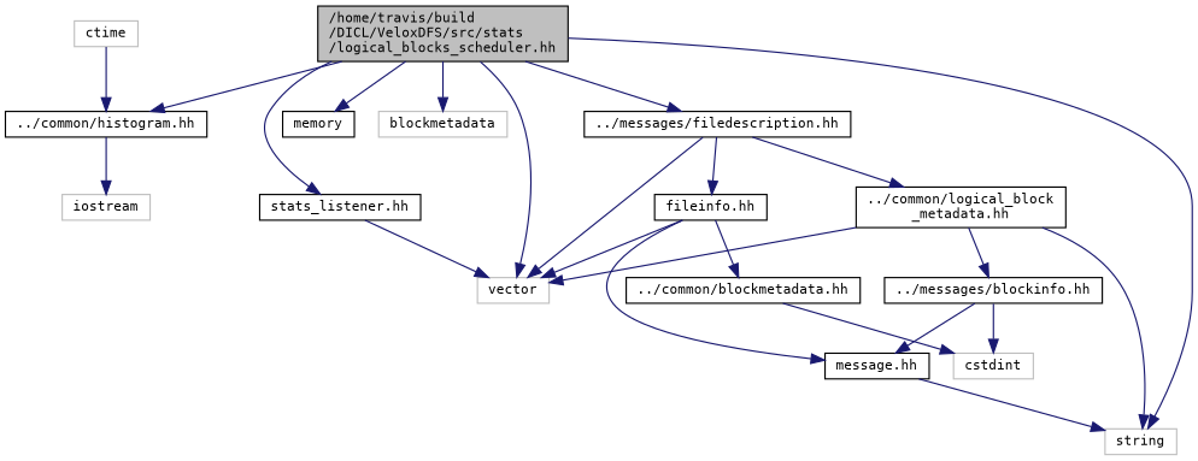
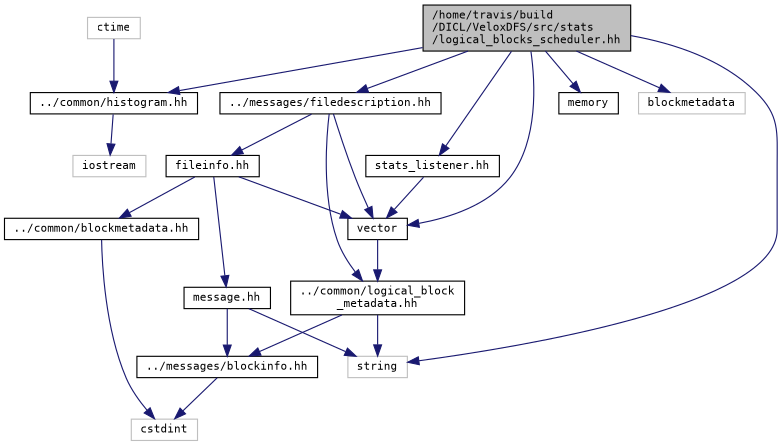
  digraph {
    fontname="DejaVu Sans Mono"
    node [color=black fillcolor=white fontname="DejaVu Sans Mono" fontsize=10 shape=record style=filled]
    edge [color=midnightblue fontname="DejaVu Sans Mono" fontsize=10 labelfontname=Helvetica labelfontsize=10 style=solid]
    n1 [fillcolor=grey75 fontcolor=black height=0.2 label="/home/travis/build\l/DICL/VeloxDFS/src/stats\l/logical_blocks_scheduler.hh" width=0.4]
    n2 [height=0.2 label="../common/histogram.hh" width=0.4]
    n3 [height=0.2 label="../messages/filedescription.hh" width=0.4]
    n4 [color=grey75 height=0.2 label=string width=0.4]
-   n5 [color=grey75 height=0.2 label=vector width=0.4]
+   n5 [height=0.2 label=vector width=0.4]
    n6 [height=0.2 label="stats_listener.hh" width=0.4]
    n7 [height=0.2 label=memory width=0.4]
    n8 [color=grey75 height=0.2 label=blockmetadata width=0.4]
    n9 [color=grey75 height=0.2 label=iostream width=0.4]
    n10 [height=0.2 label="fileinfo.hh" width=0.4]
    n11 [height=0.2 label="../common/logical_block\l_metadata.hh" width=0.4]
    n12 [color=grey75 height=0.2 label=ctime width=0.4]
    n13 [height=0.2 label="message.hh" width=0.4]
    n14 [height=0.2 label="../common/blockmetadata.hh" width=0.4]
    n15 [height=0.2 label="../messages/blockinfo.hh" width=0.4]
    n16 [color=grey75 height=0.2 label=cstdint width=0.4]
    n1 -> n2
    n1 -> n3
    n1 -> n4
    n1 -> n5
    n1 -> n6
    n1 -> n7
    n1 -> n8
    n2 -> n9
    n3 -> n5
    n3 -> n10
    n3 -> n11
    n6 -> n5
    n10 -> n5
    n10 -> n13
    n10 -> n14
    n11 -> n4
-   n11 -> n5
+   n5 -> n11
    n11 -> n15
    n12 -> n2
    n13 -> n4
    n14 -> n16
-   n15 -> n13
+   n13 -> n15
    n15 -> n16
  }
